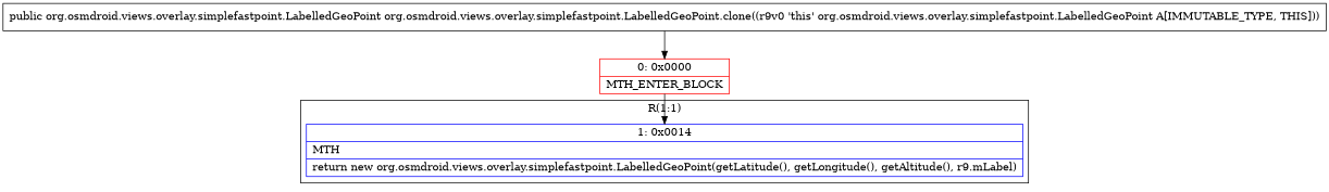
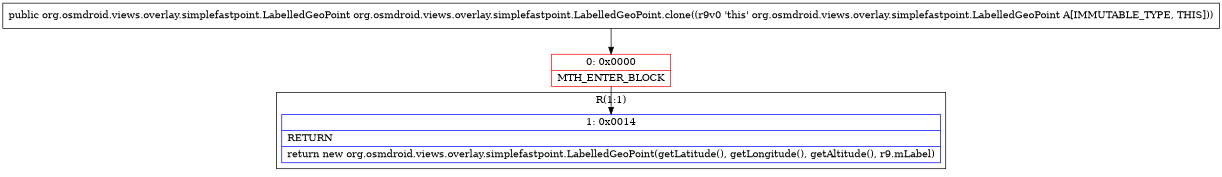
  digraph {
    node [shape=record]
-   n1 [color=blue label="{1\:\ 0x0014|MTH\l|return new org.osmdroid.views.overlay.simplefastpoint.LabelledGeoPoint(getLatitude(), getLongitude(), getAltitude(), r9.mLabel)\l}"]
+   n1 [color=blue label="{1\:\ 0x0014|RETURN\l|return new org.osmdroid.views.overlay.simplefastpoint.LabelledGeoPoint(getLatitude(), getLongitude(), getAltitude(), r9.mLabel)\l}"]
    n2 [color=red label="{0\:\ 0x0000|MTH_ENTER_BLOCK\l}"]
    n3 [label="{public org.osmdroid.views.overlay.simplefastpoint.LabelledGeoPoint org.osmdroid.views.overlay.simplefastpoint.LabelledGeoPoint.clone((r9v0 'this' org.osmdroid.views.overlay.simplefastpoint.LabelledGeoPoint A[IMMUTABLE_TYPE, THIS])) }"]
    subgraph cluster_1 {
      label="R(1:1)"
      n1
    }
    n2 -> n1
    n3 -> n2
  }
